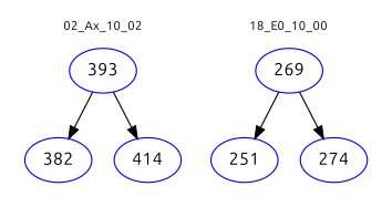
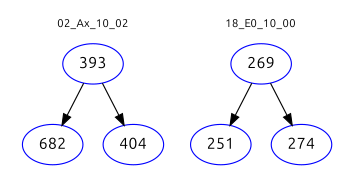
  digraph {
    fontname=Ubuntu
    node [color=blue fontname=Ubuntu]
    edge [color=black fontname=Ubuntu]
    n1 [label=393]
-   n2 [label=382]
-   n3 [label=414]
+   n2 [label=682]
+   n3 [label=404]
    n4 [label=269]
    n5 [label=251]
    n6 [label=274]
    subgraph cluster_1 {
      color=white
      fontsize=10
      label="02_Ax_10_02"
      n1
      n2
      n3
    }
    subgraph cluster_2 {
      color=white
      fontsize=10
      label="18_E0_10_00"
      n4
      n5
      n6
    }
    n1 -> n2
    n1 -> n3
    n4 -> n5
    n4 -> n6
  }
